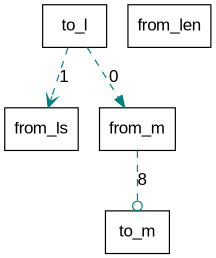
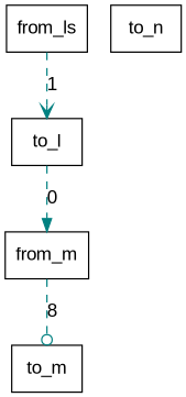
  digraph {
    fontname="Liberation Sans"
    rankdir=TB
    node [fillcolor=white fontname="Liberation Sans" shape=box style=filled]
    edge [color=teal fontname="Liberation Sans" style=dashed]
    n1 [label=<from_ls>]
    n2 [label=<to_l>]
    n3 [label=<from_m>]
    n4 [label=<to_m>]
-   n5 [label=<from_len>]
-   n2 -> n1 [arrowhead=vee label=1]
+   n6 [label=<to_n>]
+   n1 -> n2 [arrowhead=vee label=1]
    n2 -> n3 [arrowhead=normal label=0]
    n3 -> n4 [arrowhead=odot label=8]
  }
